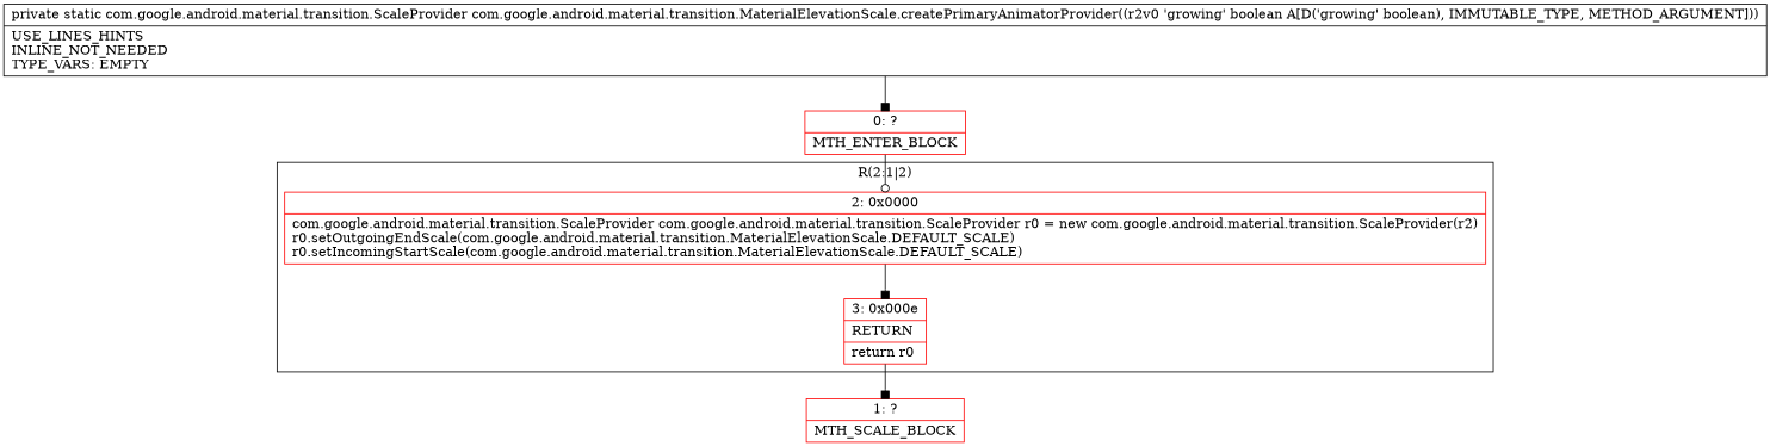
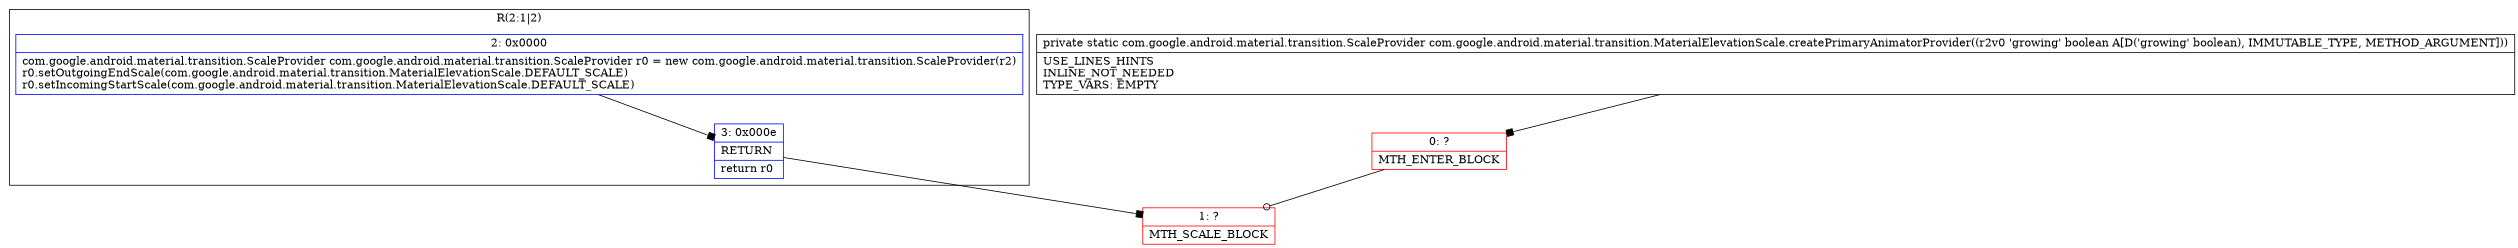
  digraph {
    node [color=blue shape=record]
    edge [arrowhead=box]
-   n1 [color=red label="{2\:\ 0x0000|com.google.android.material.transition.ScaleProvider com.google.android.material.transition.ScaleProvider r0 = new com.google.android.material.transition.ScaleProvider(r2)\lr0.setOutgoingEndScale(com.google.android.material.transition.MaterialElevationScale.DEFAULT_SCALE)\lr0.setIncomingStartScale(com.google.android.material.transition.MaterialElevationScale.DEFAULT_SCALE)\l}"]
-   n2 [color=red label="{3\:\ 0x000e|RETURN\l|return r0\l}"]
+   n1 [label="{2\:\ 0x0000|com.google.android.material.transition.ScaleProvider com.google.android.material.transition.ScaleProvider r0 = new com.google.android.material.transition.ScaleProvider(r2)\lr0.setOutgoingEndScale(com.google.android.material.transition.MaterialElevationScale.DEFAULT_SCALE)\lr0.setIncomingStartScale(com.google.android.material.transition.MaterialElevationScale.DEFAULT_SCALE)\l}"]
+   n2 [label="{3\:\ 0x000e|RETURN\l|return r0\l}"]
    n3 [color=red label="{1\:\ ?|MTH_SCALE_BLOCK\l}"]
    n4 [color=red label="{0\:\ ?|MTH_ENTER_BLOCK\l}"]
    n5 [label="{private static com.google.android.material.transition.ScaleProvider com.google.android.material.transition.MaterialElevationScale.createPrimaryAnimatorProvider((r2v0 'growing' boolean A[D('growing' boolean), IMMUTABLE_TYPE, METHOD_ARGUMENT]))  | USE_LINES_HINTS\lINLINE_NOT_NEEDED\lTYPE_VARS: EMPTY\l}" color=""]
    subgraph cluster_1 {
      label="R(2:1|2)"
      n1
      n2
    }
    n1 -> n2
    n2 -> n3
-   n4 -> n1 [arrowhead=odot]
+   n4 -> n3 [arrowhead=odot]
    n5 -> n4
  }
